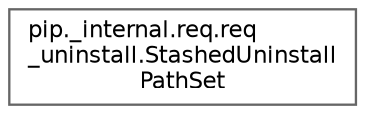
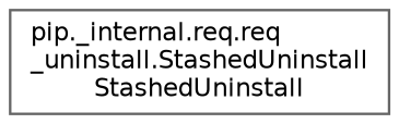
  digraph {
    rankdir=LR
-   n1 [color=grey40 fillcolor=white fontname=Helvetica fontsize=10 height=0.2 label="pip._internal.req.req\l_uninstall.StashedUninstall\lPathSet" shape=box style=filled width=0.4]
+   n1 [color=grey40 fillcolor=white fontname=Helvetica fontsize=10 height=0.2 label="pip._internal.req.req\l_uninstall.StashedUninstall\lStashedUninstall" shape=box style=filled width=0.4]
  }
